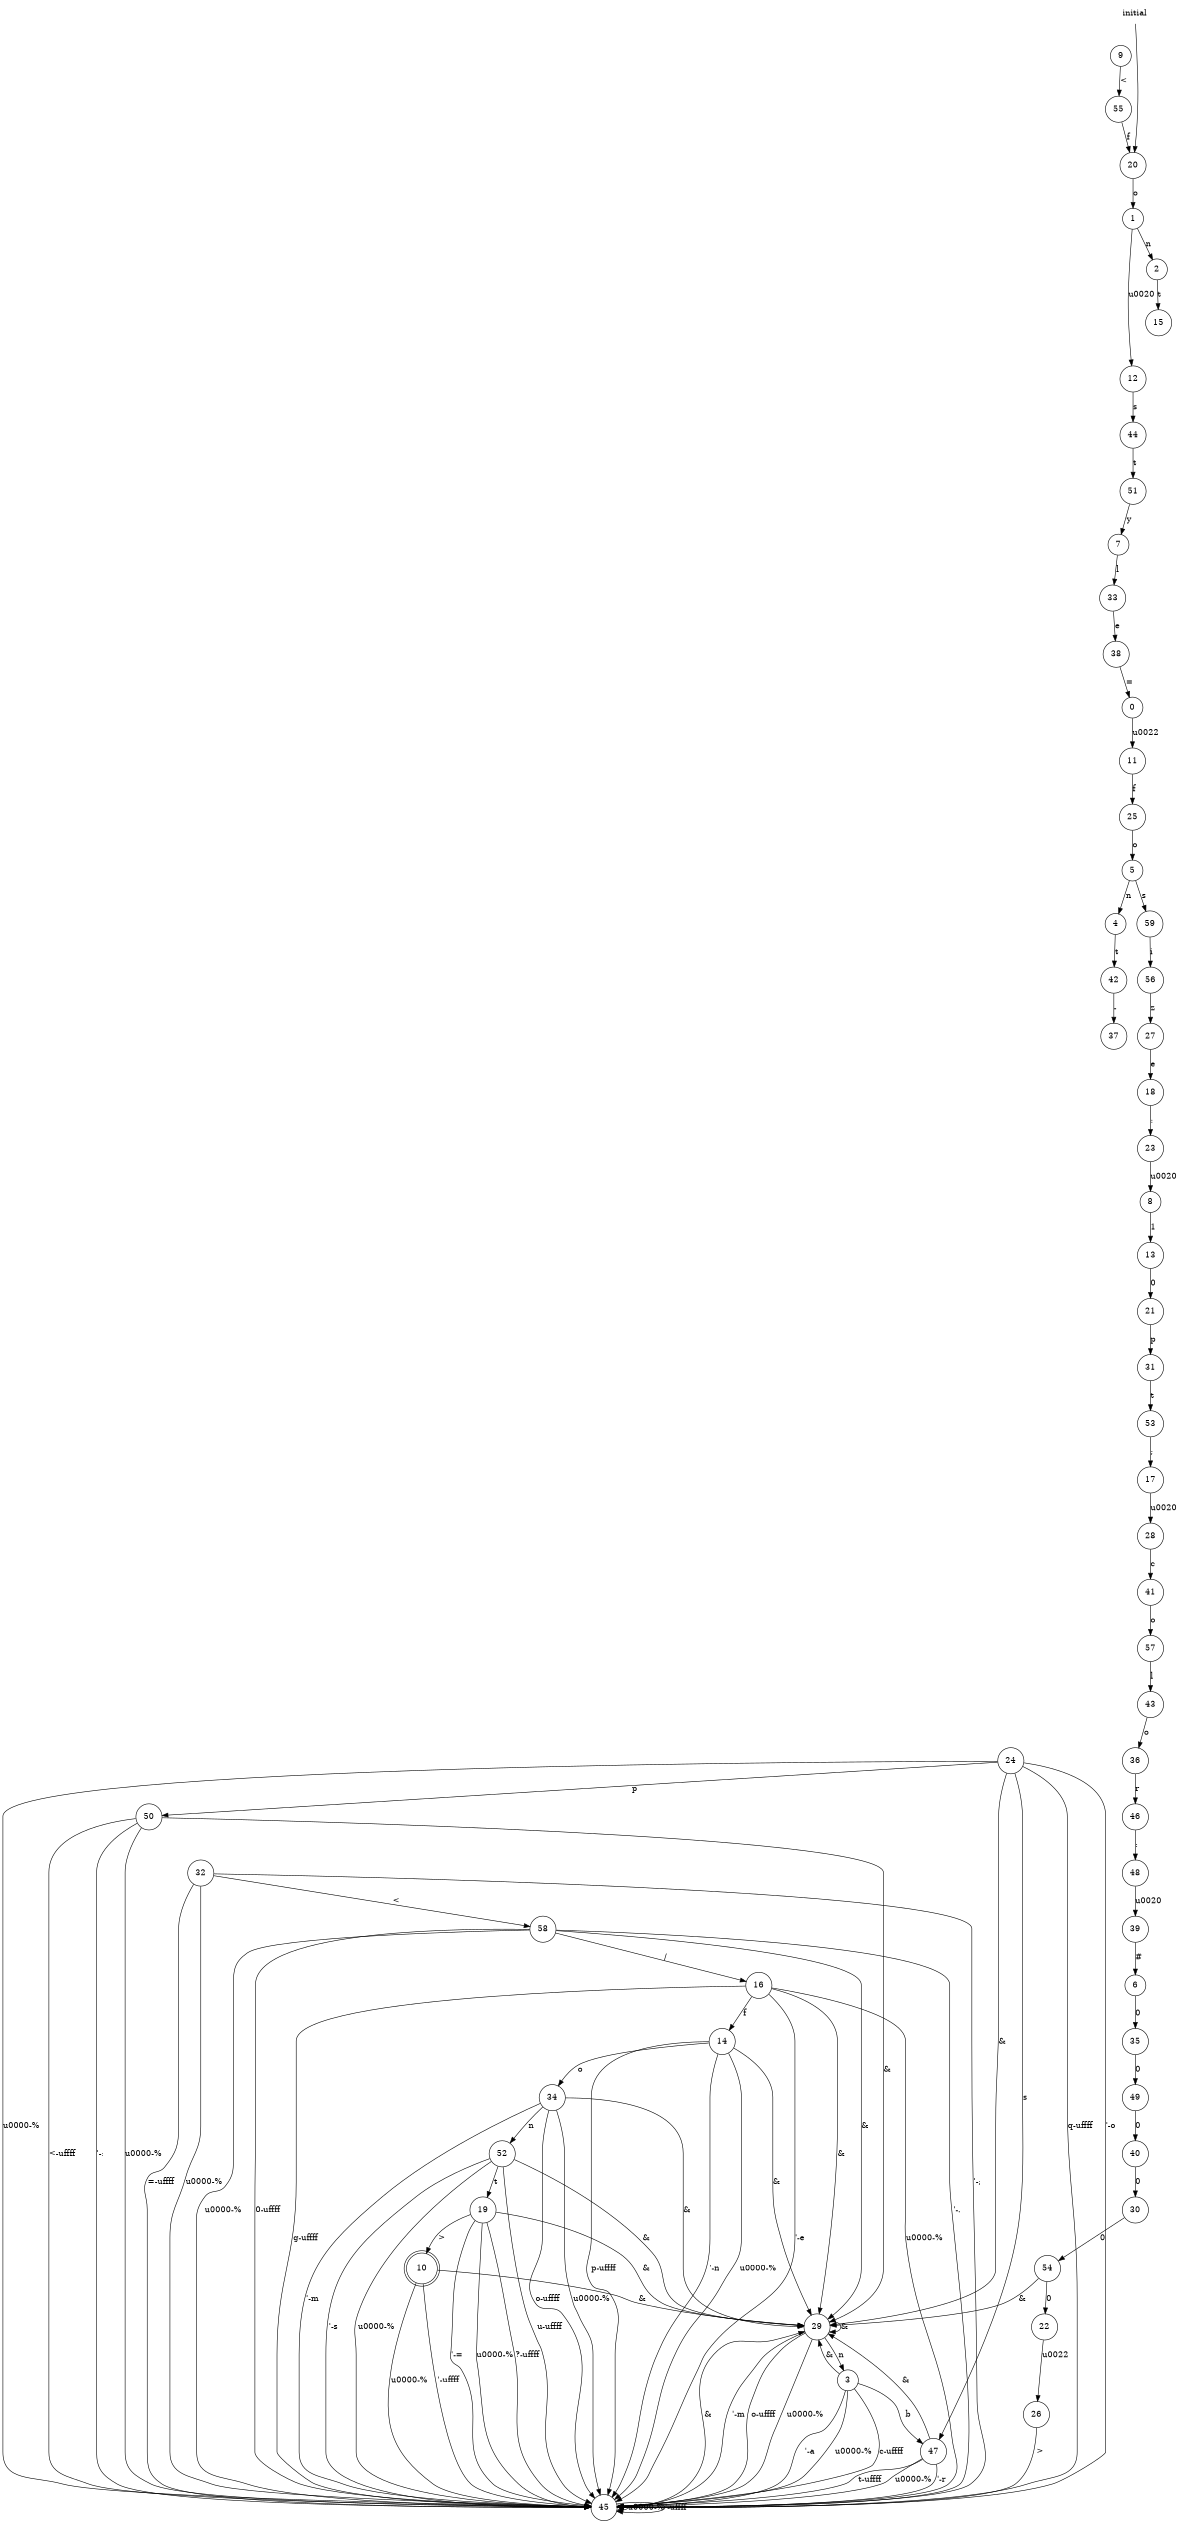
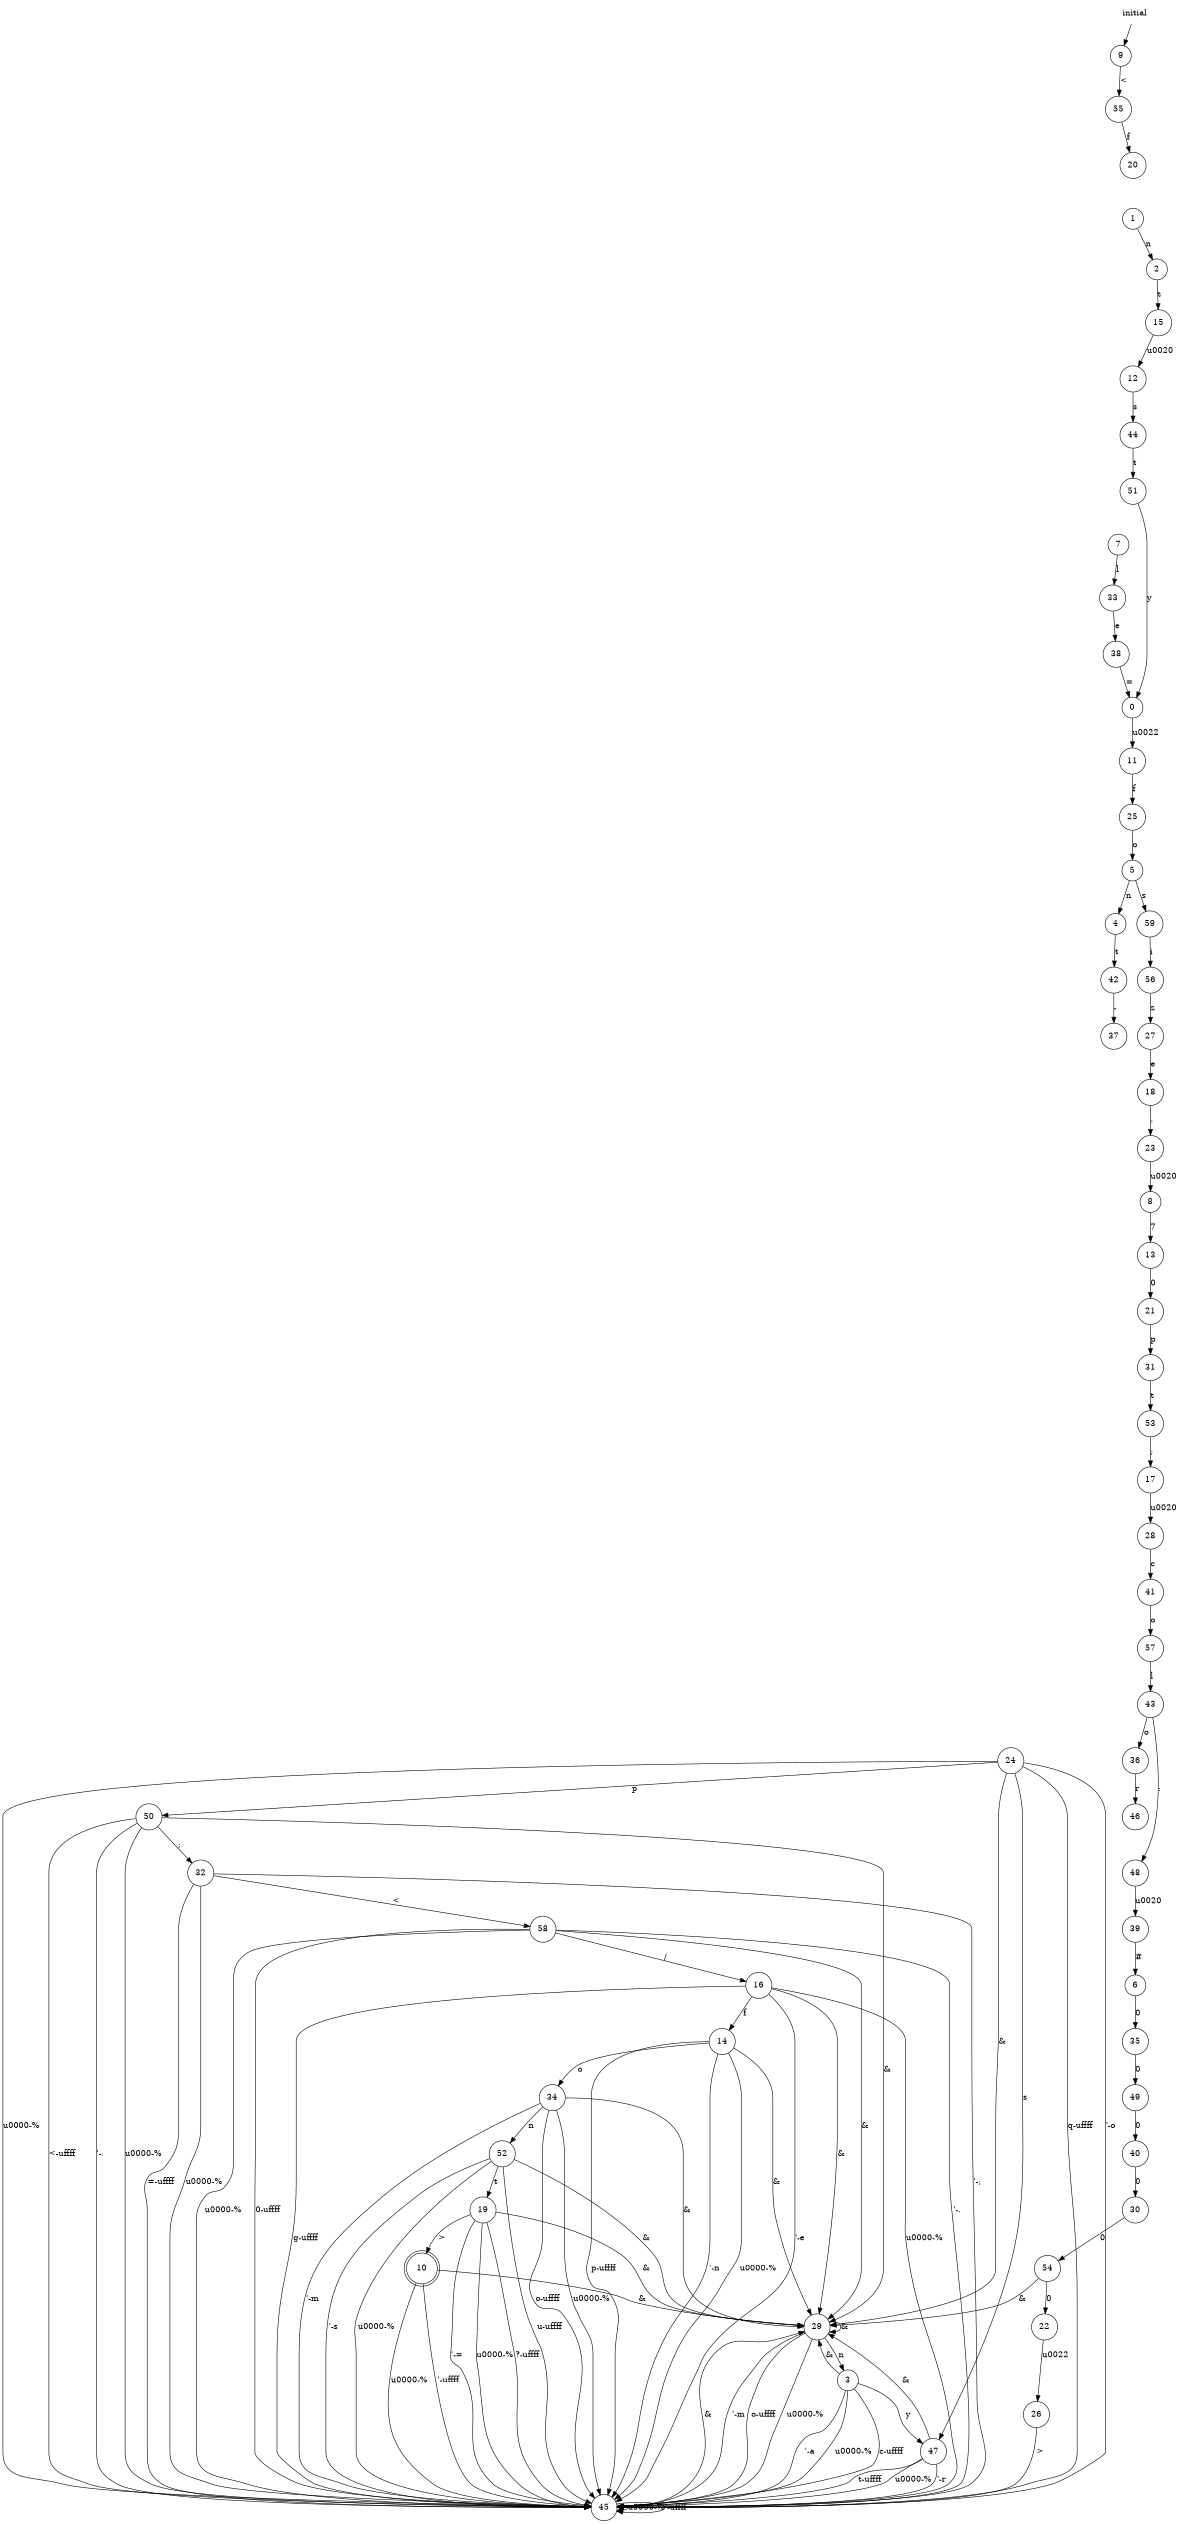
  digraph {
    rankdir=TB
    node [shape=circle]
    0
    11
    25
    5
    1
    2
    15
    12
    44
    3
    45
    29
    47
    24
    50
    4
    42
    37
    59
    6
    35
    49
    40
    7
    33
    38
    8
    13
    21
    31
    9
    55
    20
    initial [shape=plaintext]
    10 [shape=doublecircle]
    51
    53
    14
    34
    52
    19
    16
    17
    28
    41
    57
    18
    23
    22
    26
    32
    58
    27
    43
    30
    54
    36
    46
    48
    39
    56
    0 -> 11 [label="\u0022"]
    11 -> 25 [label=f]
    25 -> 5 [label=o]
    5 -> 4 [label=n]
    5 -> 59 [label=s]
    1 -> 2 [label=n]
    2 -> 15 [label=t]
-   1 -> 12 [label="\u0020"]
+   15 -> 12 [label="\u0020"]
    12 -> 44 [label=s]
    44 -> 51 [label=t]
    3 -> 45 [label="'-a"]
    3 -> 45 [label="\u0000-%"]
    3 -> 45 [label="c-\uffff"]
    3 -> 29 [label="&"]
-   3 -> 47 [label=b]
+   3 -> 47 [label=y]
    45 -> 45 [label="\u0000-%"]
    45 -> 45 [label="'-\uffff"]
    45 -> 29 [label="&"]
    29 -> 3 [label=n]
    29 -> 45 [label="o-\uffff"]
    29 -> 45 [label="\u0000-%"]
    29 -> 45 [label="'-m"]
    29 -> 29 [label="&"]
    47 -> 45 [label="t-\uffff"]
    47 -> 45 [label="\u0000-%"]
    47 -> 45 [label="'-r"]
    47 -> 29 [label="&"]
    24 -> 45 [label="q-\uffff"]
    24 -> 45 [label="'-o"]
    24 -> 45 [label="\u0000-%"]
    24 -> 29 [label="&"]
    24 -> 47 [label=s]
    24 -> 50 [label=p]
    50 -> 45 [label="<-\uffff"]
    50 -> 45 [label="'-:"]
    50 -> 45 [label="\u0000-%"]
    50 -> 29 [label="&"]
+   50 -> 32 [label=";"]
    4 -> 42 [label=t]
    42 -> 37 [label="-"]
    59 -> 56 [label=i]
    6 -> 35 [label=0]
    35 -> 49 [label=0]
    49 -> 40 [label=0]
    40 -> 30 [label=0]
    7 -> 33 [label=l]
    33 -> 38 [label=e]
    38 -> 0 [label="="]
-   8 -> 13 [label=1]
+   8 -> 13 [label=7]
    13 -> 21 [label=0]
    21 -> 31 [label=p]
    31 -> 53 [label=t]
    9 -> 55 [label="<"]
    55 -> 20 [label=f]
-   20 -> 1 [label=o]
-   initial -> 20
+   initial -> 9
    10 -> 45 [label="\u0000-%"]
    10 -> 45 [label="'-\uffff"]
    10 -> 29 [label="&"]
-   51 -> 7 [label=y]
+   51 -> 0 [label=y]
    53 -> 17 [label=";"]
    14 -> 45 [label="p-\uffff"]
    14 -> 45 [label="'-n"]
    14 -> 45 [label="\u0000-%"]
    14 -> 29 [label="&"]
    14 -> 34 [label=o]
    34 -> 45 [label="o-\uffff"]
    34 -> 45 [label="\u0000-%"]
    34 -> 45 [label="'-m"]
    34 -> 29 [label="&"]
    34 -> 52 [label=n]
    52 -> 45 [label="\u0000-%"]
    52 -> 45 [label="u-\uffff"]
    52 -> 45 [label="'-s"]
    52 -> 29 [label="&"]
    52 -> 19 [label=t]
    19 -> 45 [label="'-="]
    19 -> 45 [label="\u0000-%"]
    19 -> 45 [label="?-\uffff"]
    19 -> 29 [label="&"]
    19 -> 10 [label=">"]
    16 -> 45 [label="g-\uffff"]
    16 -> 45 [label="'-e"]
    16 -> 45 [label="\u0000-%"]
    16 -> 29 [label="&"]
    16 -> 14 [label=f]
    17 -> 28 [label="\u0020"]
    28 -> 41 [label=c]
    41 -> 57 [label=o]
    57 -> 43 [label=l]
    18 -> 23 [label=":"]
    23 -> 8 [label="\u0020"]
    22 -> 26 [label="\u0022"]
    26 -> 45 [label=">"]
    32 -> 45 [label="'-;"]
    32 -> 45 [label="=-\uffff"]
    32 -> 45 [label="\u0000-%"]
    32 -> 58 [label="<"]
    58 -> 45 [label="'-."]
    58 -> 45 [label="\u0000-%"]
    58 -> 45 [label="0-\uffff"]
    58 -> 29 [label="&"]
    58 -> 16 [label="/"]
    27 -> 18 [label=e]
    43 -> 36 [label=o]
    30 -> 54 [label=0]
    54 -> 29 [label="&"]
    54 -> 22 [label=0]
    36 -> 46 [label=r]
-   46 -> 48 [label=":"]
+   43 -> 48 [label=":"]
    48 -> 39 [label="\u0020"]
    39 -> 6 [label="#"]
    56 -> 27 [label=z]
  }
